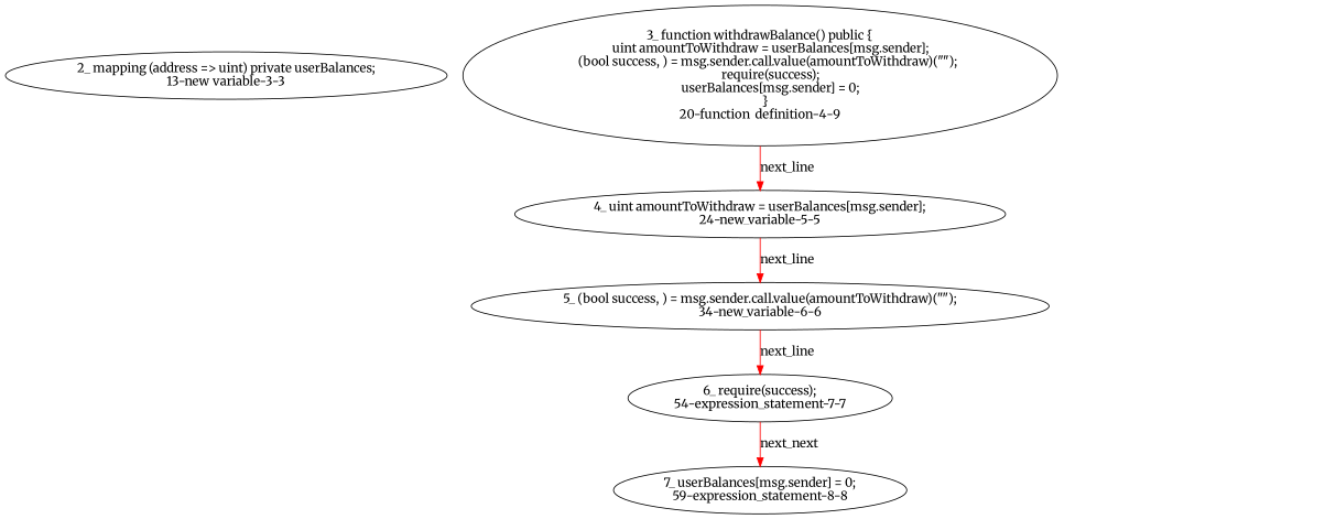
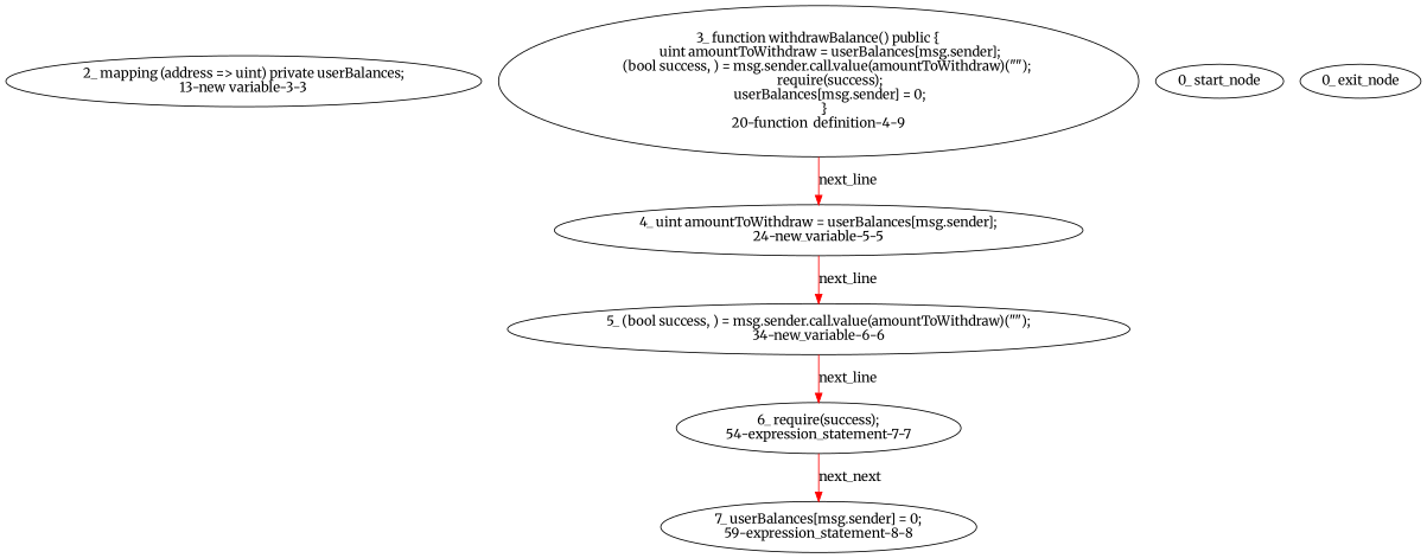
  digraph {
    fontname=Merriweather
    node [fontname=Merriweather type_label=new_variable method="withdrawBalance()"]
    edge [color=red controlflow_type=next_line edge_type=CFG_edge fontname=Merriweather]
    n1 [label="2_ mapping (address => uint) private userBalances;\n13-new_variable-3-3" method=""]
    n2 [label="3_ function withdrawBalance() public {\n        uint amountToWithdraw = userBalances[msg.sender];\n        (bool success, ) = msg.sender.call.value(amountToWithdraw)(\"\");  \n        require(success);\n        userBalances[msg.sender] = 0;\n    }\n20-function_definition-4-9" type_label=function_definition]
    n3 [label="4_ uint amountToWithdraw = userBalances[msg.sender];\n24-new_variable-5-5"]
    n4 [label="5_ (bool success, ) = msg.sender.call.value(amountToWithdraw)(\"\");\n34-new_variable-6-6"]
    n5 [label="6_ require(success);\n54-expression_statement-7-7" type_label=expression_statement]
    n6 [label="7_ userBalances[msg.sender] = 0;\n59-expression_statement-8-8" type_label=expression_statement]
+   n7 [label="0_ start_node" type_label=start method=""]
+   n8 [label="0_ exit_node" type_label=exit method=""]
    n2 -> n3 [label=next_line]
    n3 -> n4 [label=next_line]
    n4 -> n5 [label=next_line]
    n5 -> n6 [label=next_next]
  }
